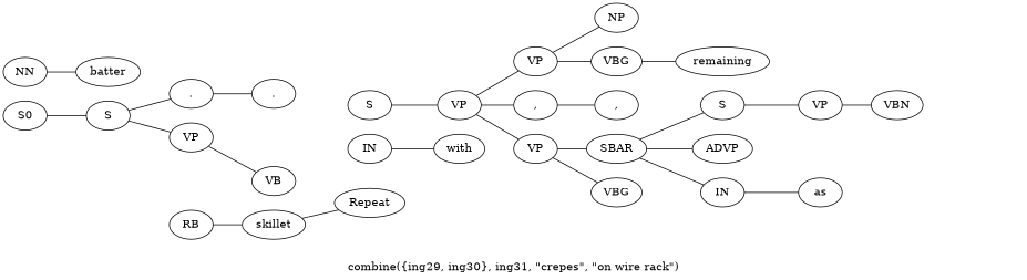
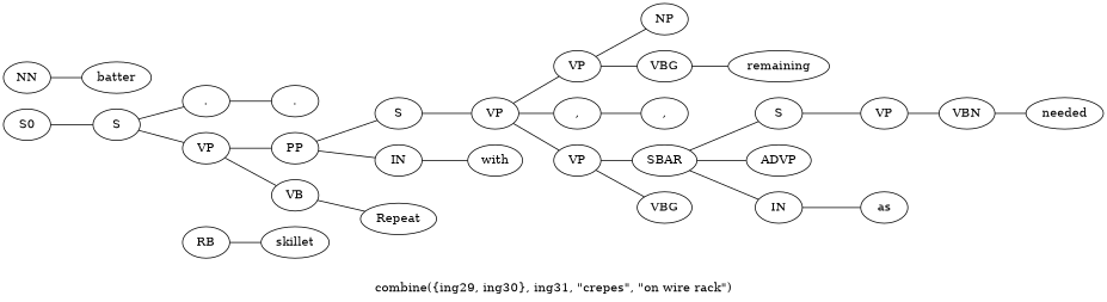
  graph {
    label="combine({ing29, ing30}, ing31, \"crepes\", \"on wire rack\")"
    rankdir=LR
    n1 [label=S0]
    n2 [label=S]
    n3 [label=VP]
    n4 [label="."]
    n5 [label=VB]
+   n6 [label=PP]
    n7 [label="."]
    n8 [label=Repeat]
    n9 [label=IN]
    n10 [label=S]
    n11 [label=with]
    n12 [label=VP]
    n13 [label=VP]
    n14 [label=","]
    n15 [label=VP]
    n16 [label=VBG]
    n17 [label=NP]
    n18 [label=","]
    n19 [label=VBG]
    n20 [label=SBAR]
    n21 [label=remaining]
    n22 [label=NN]
    n23 [label=batter]
    n24 [label=ADVP]
    n25 [label=IN]
    n26 [label=S]
    n27 [label=as]
    n28 [label=VP]
    n29 [label=RB]
    n30 [label=skillet]
    n31 [label=VBN]
+   n32 [label=needed]
    n1 -- n2
    n2 -- n3
    n2 -- n4
    n3 -- n5
+   n3 -- n6
    n4 -- n7
-   n30 -- n8
+   n5 -- n8
+   n6 -- n9
+   n6 -- n10
    n9 -- n11
    n10 -- n12
    n12 -- n13
    n12 -- n14
    n12 -- n15
    n13 -- n16
    n13 -- n17
    n14 -- n18
    n15 -- n19
    n15 -- n20
    n16 -- n21
    n20 -- n24
    n20 -- n25
    n20 -- n26
    n22 -- n23
    n25 -- n27
    n26 -- n28
    n28 -- n31
    n29 -- n30
+   n31 -- n32
  }
